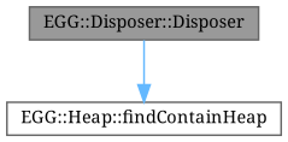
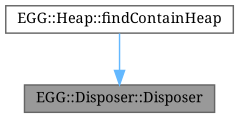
  digraph {
    rankdir=TB
    fontname="Noto Serif"
    node [fontname="Noto Serif" fontsize=10 shape=box style=filled]
    n1 [color=gray40 fillcolor=grey60 fontcolor=black height=0.2 label="EGG::Disposer::Disposer" width=0.4]
    n2 [color=grey40 fillcolor=white height=0.2 label="EGG::Heap::findContainHeap" width=0.4]
-   n1 -> n2 [color=steelblue1 fontname="Noto Serif" fontsize=10 labelfontname=FreeMono labelfontsize=10 style=solid]
+   n2 -> n1 [color=steelblue1 fontname="Noto Serif" fontsize=10 labelfontname=FreeMono labelfontsize=10 style=solid]
  }
